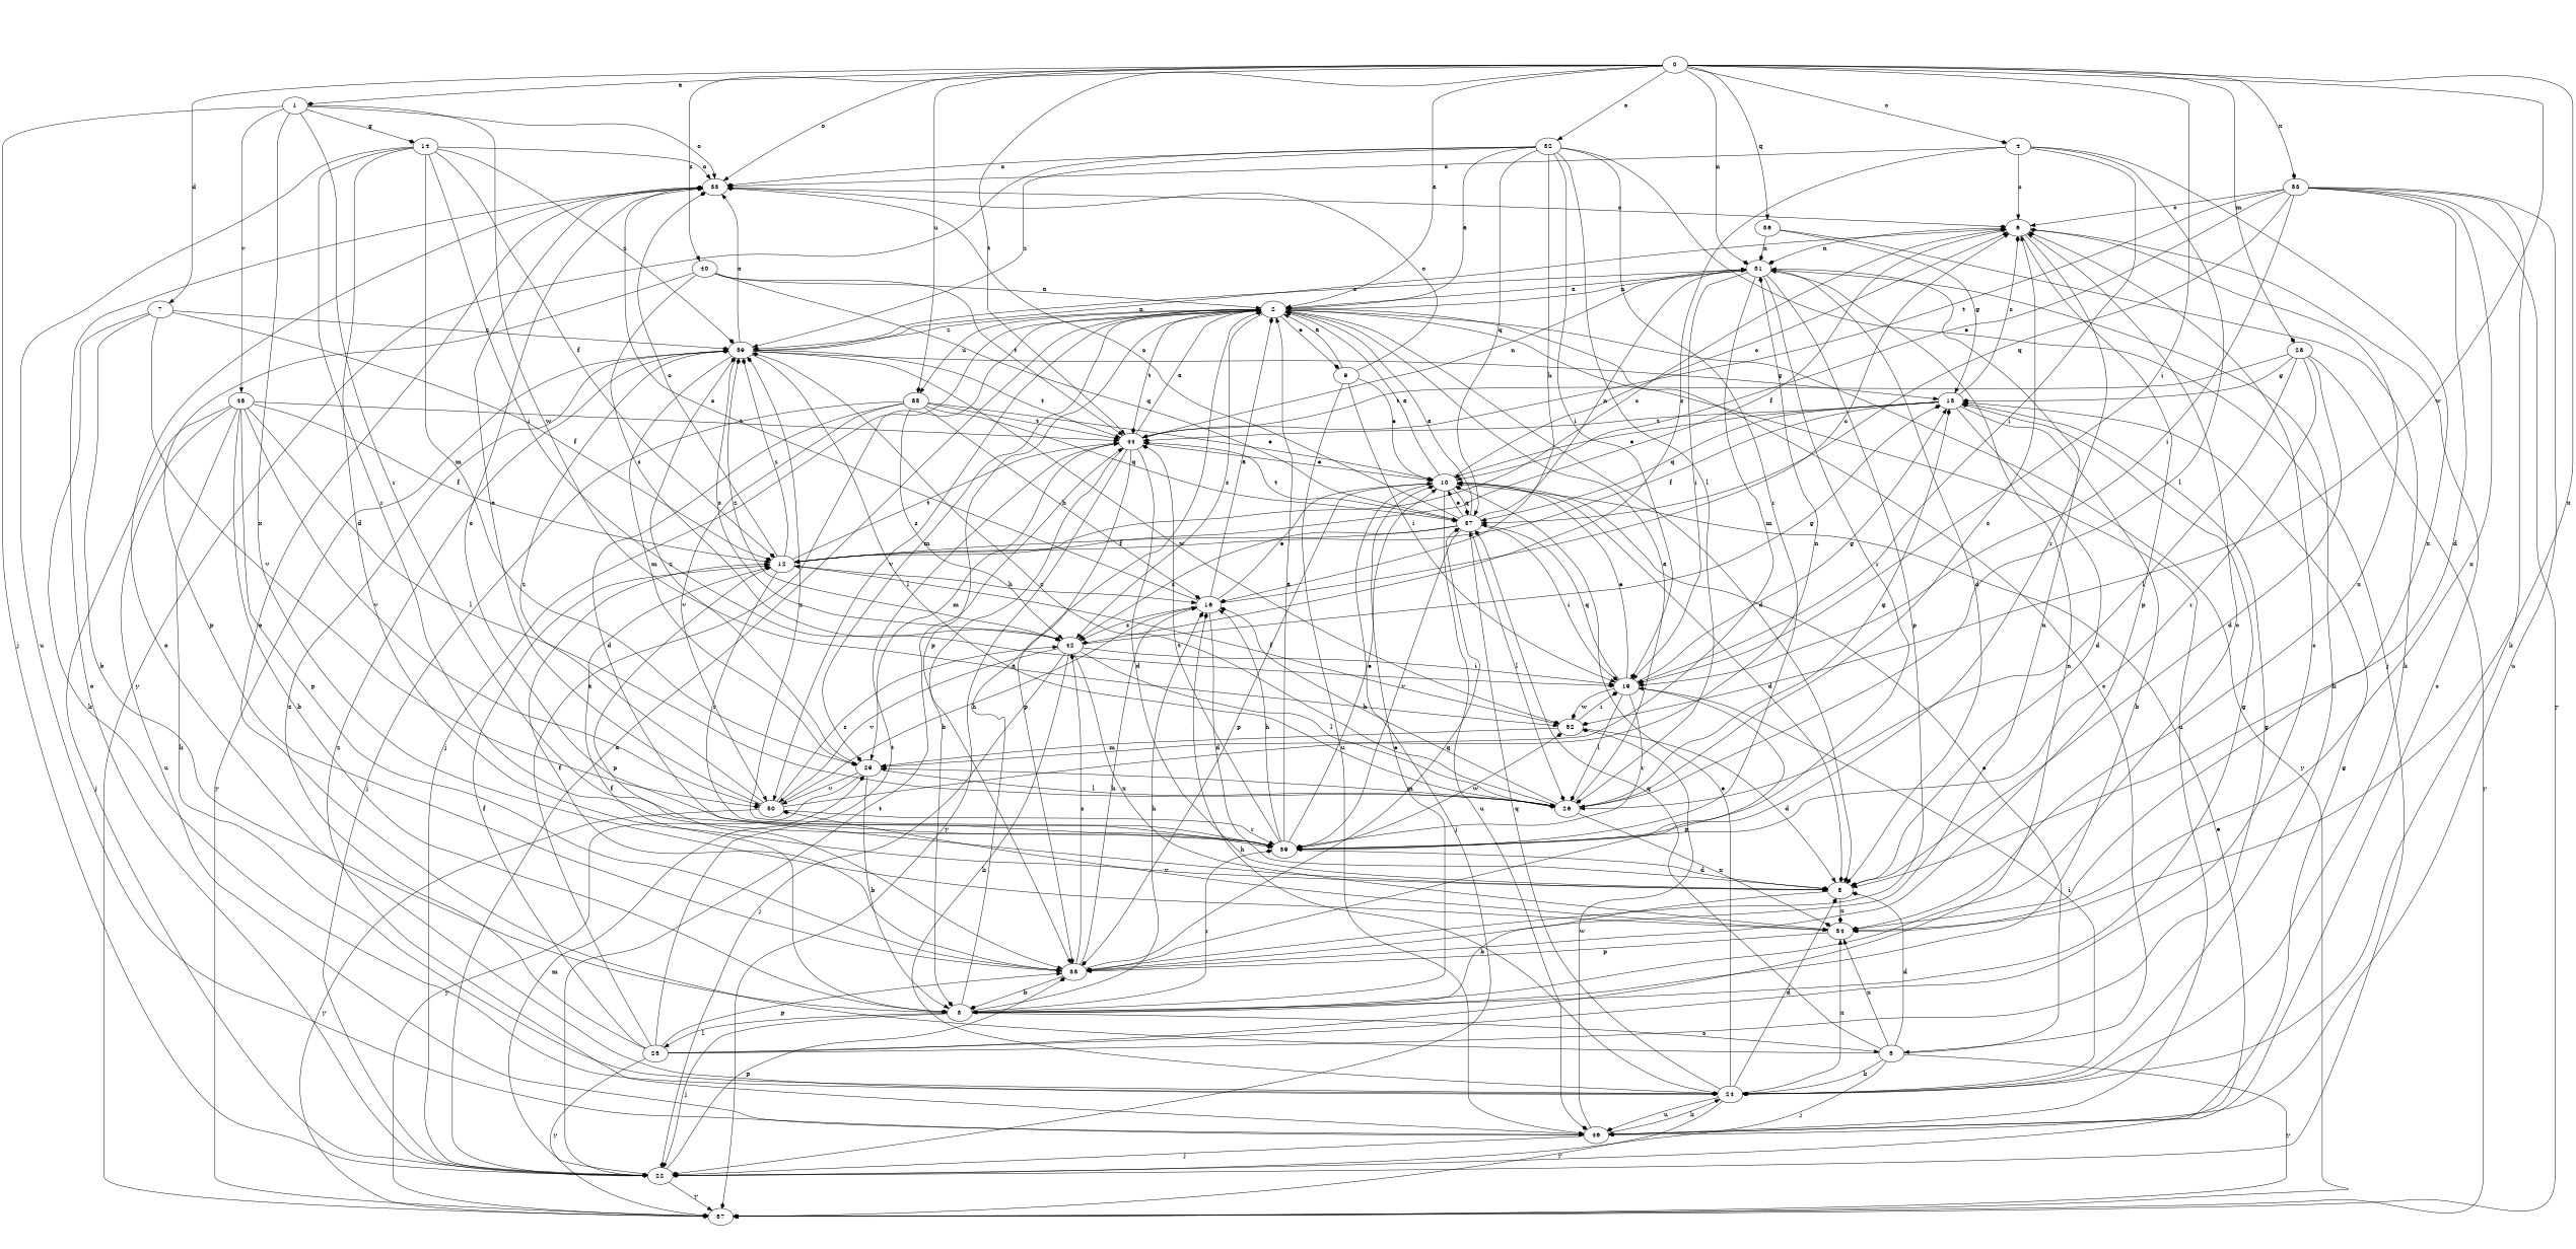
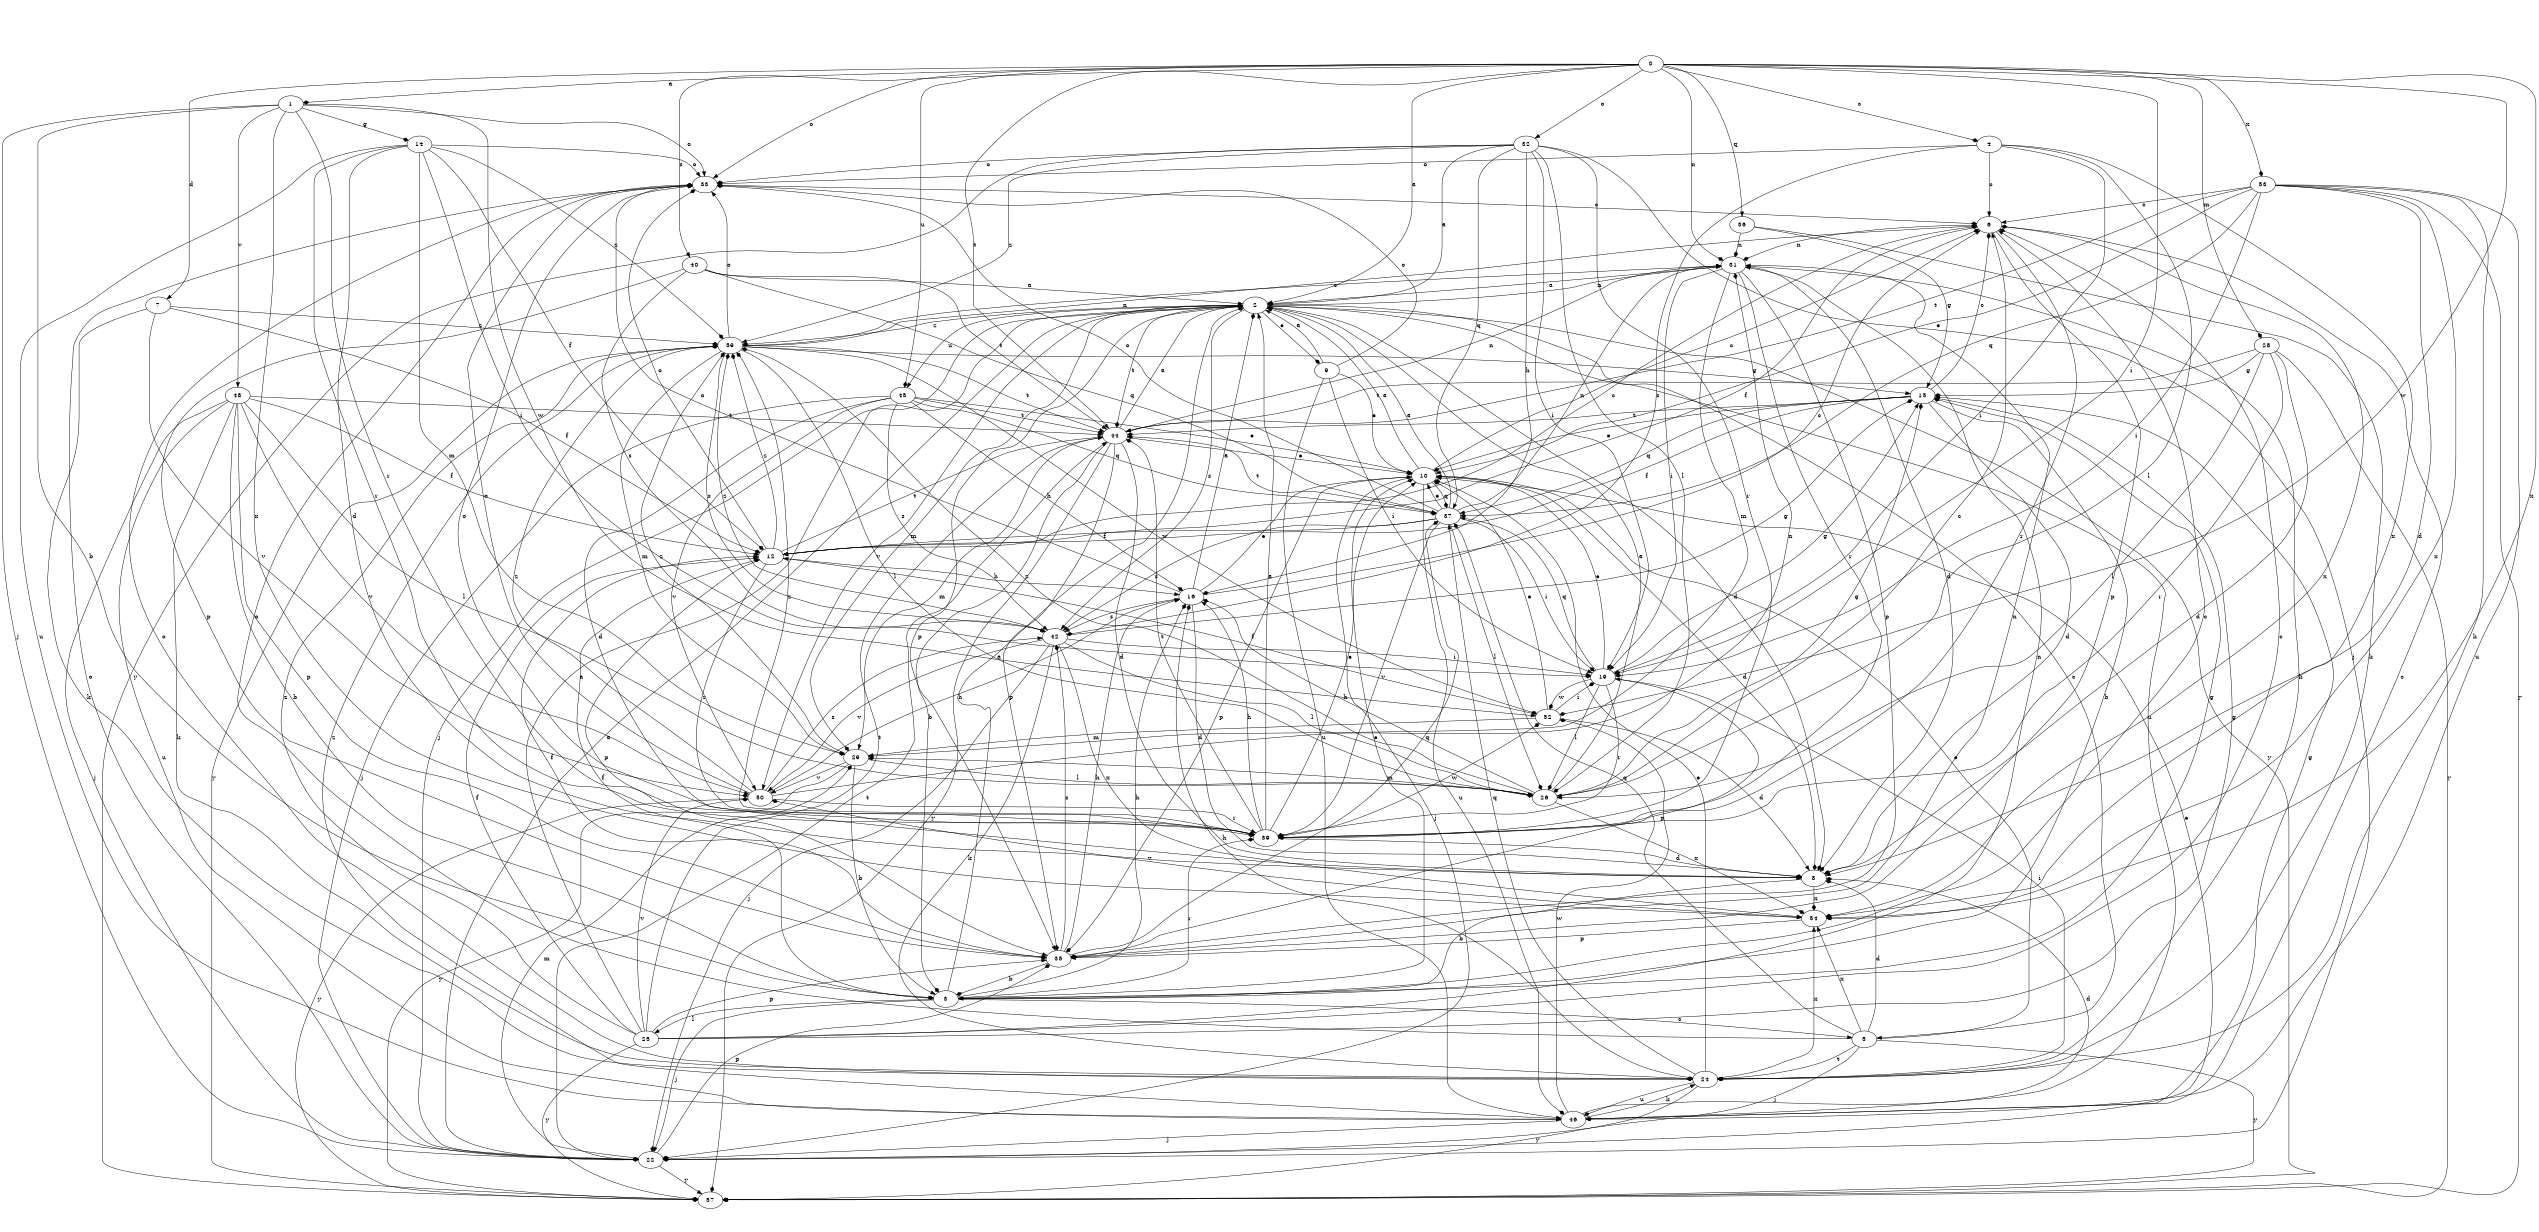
  strict digraph {
    edge [arrowhead=diamond]
    0
    1
    2
    4
    7
    19
    28
    31
    32
    33
    36
    40
    44
-   45 [label=85]
+   45
    52
    53
    54
    14
    22
    39
    48
    5
    8
    9
    29
    35
    42
    46
    50
    57
    59
    6
    26
    3
    12
    24
    10
    15
    37
    16
    25
    0 -> 1 [label=a]
    0 -> 2 [arrowhead=normal label=a]
    0 -> 4 [label=c]
    0 -> 7 [arrowhead=normal label=d]
    0 -> 19 [label=i]
    0 -> 28 [label=m]
    0 -> 31 [label=n]
    0 -> 32 [arrowhead=normal label=o]
    0 -> 33 [arrowhead=normal label=o]
    0 -> 36 [arrowhead=normal label=q]
    0 -> 40 [arrowhead=normal label=s]
    0 -> 44 [arrowhead=normal label=t]
    0 -> 45 [label=u]
    0 -> 52 [label=w]
    0 -> 53 [label=x]
    0 -> 54 [label=x]
    1 -> 33 [arrowhead=normal label=o]
    1 -> 52 [arrowhead=normal label=w]
    1 -> 54 [arrowhead=normal label=x]
    1 -> 14 [label=g]
    1 -> 22 [label=j]
    1 -> 39 [arrowhead=normal label=r]
    1 -> 48 [arrowhead=normal label=v]
    2 -> 31 [arrowhead=normal label=n]
    2 -> 44 [label=t]
    2 -> 45 [arrowhead=normal label=u]
    2 -> 22 [label=j]
    2 -> 5 [arrowhead=normal label=c]
    2 -> 8 [label=d]
    2 -> 9 [label=e]
    2 -> 29 [label=m]
    2 -> 35 [arrowhead=normal label=p]
    2 -> 42 [arrowhead=normal label=s]
    2 -> 46 [label=u]
    2 -> 50 [arrowhead=normal label=v]
    2 -> 57 [label=y]
    2 -> 59 [label=z]
    4 -> 19 [arrowhead=normal label=i]
    4 -> 33 [arrowhead=normal label=o]
    4 -> 54 [label=x]
    4 -> 42 [label=s]
    4 -> 6 [arrowhead=normal label=c]
    4 -> 26 [arrowhead=normal label=l]
    7 -> 50 [label=v]
    7 -> 59 [label=z]
-   7 -> 3 [arrowhead=normal label=b]
+   1 -> 3 [arrowhead=normal label=b]
    7 -> 12 [label=f]
    7 -> 24 [label=k]
    19 -> 52 [label=w]
    19 -> 39 [label=r]
    19 -> 35 [label=p]
    19 -> 26 [label=l]
    19 -> 10 [arrowhead=normal label=e]
    19 -> 15 [arrowhead=normal label=g]
    19 -> 37 [arrowhead=normal label=q]
    28 -> 44 [arrowhead=normal label=t]
    28 -> 39 [label=r]
    28 -> 8 [arrowhead=normal label=d]
    28 -> 57 [label=y]
    28 -> 26 [arrowhead=normal label=l]
    28 -> 15 [label=g]
    31 -> 2 [arrowhead=normal label=a]
    31 -> 19 [arrowhead=normal label=i]
    31 -> 39 [label=r]
    31 -> 8 [label=d]
    31 -> 29 [arrowhead=normal label=m]
    31 -> 35 [label=p]
    31 -> 24 [arrowhead=normal label=k]
    32 -> 2 [label=a]
    32 -> 19 [label=i]
    32 -> 33 [label=o]
    32 -> 22 [label=j]
    32 -> 39 [arrowhead=normal label=r]
    32 -> 57 [label=y]
    32 -> 59 [arrowhead=normal label=z]
    32 -> 26 [label=l]
    32 -> 37 [arrowhead=normal label=q]
    32 -> 16 [label=h]
    33 -> 6 [label=c]
    36 -> 31 [label=n]
    36 -> 24 [label=k]
    36 -> 15 [arrowhead=normal label=g]
    40 -> 2 [arrowhead=normal label=a]
    40 -> 44 [arrowhead=normal label=t]
    40 -> 35 [label=p]
    40 -> 42 [label=s]
    40 -> 37 [arrowhead=normal label=q]
    44 -> 2 [arrowhead=normal label=a]
    44 -> 31 [arrowhead=normal label=n]
    44 -> 8 [label=d]
    44 -> 29 [arrowhead=normal label=m]
    44 -> 35 [label=p]
    44 -> 57 [label=y]
    44 -> 3 [label=b]
    44 -> 10 [label=e]
    45 -> 44 [label=t]
    45 -> 22 [label=j]
    45 -> 8 [arrowhead=normal label=d]
    45 -> 42 [arrowhead=normal label=s]
    45 -> 50 [arrowhead=normal label=v]
    45 -> 10 [arrowhead=normal label=e]
    45 -> 37 [label=q]
    45 -> 16 [label=h]
    52 -> 19 [label=i]
    52 -> 8 [arrowhead=normal label=d]
    52 -> 29 [arrowhead=normal label=m]
    52 -> 12 [arrowhead=normal label=f]
+   52 -> 10 [label=e]
    53 -> 19 [label=i]
    53 -> 44 [arrowhead=normal label=t]
    53 -> 54 [arrowhead=normal label=x]
    53 -> 8 [arrowhead=normal label=d]
    53 -> 46 [arrowhead=normal label=u]
    53 -> 57 [arrowhead=normal label=y]
    53 -> 6 [arrowhead=normal label=c]
    53 -> 24 [label=k]
    53 -> 10 [arrowhead=normal label=e]
    53 -> 37 [label=q]
    54 -> 35 [arrowhead=normal label=p]
    54 -> 50 [label=v]
    14 -> 19 [label=i]
    14 -> 33 [arrowhead=normal label=o]
    14 -> 39 [label=r]
    14 -> 8 [arrowhead=normal label=d]
    14 -> 29 [label=m]
    14 -> 46 [arrowhead=normal label=u]
    14 -> 59 [label=z]
    14 -> 12 [label=f]
    22 -> 2 [arrowhead=normal label=a]
    22 -> 33 [label=o]
    22 -> 44 [arrowhead=normal label=t]
    22 -> 29 [label=m]
    22 -> 35 [label=p]
    22 -> 57 [arrowhead=normal label=y]
    22 -> 10 [arrowhead=normal label=e]
    39 -> 2 [arrowhead=normal label=a]
    39 -> 33 [arrowhead=normal label=o]
    39 -> 44 [label=t]
    39 -> 52 [label=w]
    39 -> 8 [label=d]
    39 -> 59 [label=z]
    39 -> 10 [arrowhead=normal label=e]
    39 -> 16 [arrowhead=normal label=h]
    48 -> 44 [arrowhead=normal label=t]
    48 -> 22 [label=j]
    48 -> 35 [arrowhead=normal label=p]
    48 -> 46 [arrowhead=normal label=u]
    48 -> 50 [arrowhead=normal label=v]
    48 -> 26 [label=l]
    48 -> 3 [label=b]
    48 -> 12 [label=f]
    48 -> 24 [label=k]
    5 -> 33 [label=o]
    5 -> 54 [arrowhead=normal label=x]
    5 -> 22 [label=j]
    5 -> 8 [label=d]
    5 -> 57 [arrowhead=normal label=y]
-   5 -> 24 [arrowhead=normal label=k]
+   5 -> 24 [arrowhead=normal label=t]
    5 -> 10 [arrowhead=normal label=e]
    5 -> 37 [label=q]
    8 -> 54 [label=x]
    8 -> 3 [arrowhead=normal label=b]
    9 -> 2 [arrowhead=normal label=a]
    9 -> 19 [arrowhead=normal label=i]
    9 -> 33 [label=o]
    9 -> 46 [arrowhead=normal label=u]
    9 -> 10 [label=e]
    29 -> 50 [arrowhead=normal label=v]
    29 -> 57 [arrowhead=normal label=y]
    29 -> 59 [label=z]
    29 -> 26 [arrowhead=normal label=l]
    29 -> 3 [arrowhead=normal label=b]
    35 -> 31 [arrowhead=normal label=n]
    35 -> 42 [label=s]
    35 -> 3 [label=b]
    35 -> 12 [arrowhead=normal label=f]
    35 -> 37 [label=q]
    35 -> 16 [arrowhead=normal label=h]
    42 -> 19 [arrowhead=normal label=i]
    42 -> 54 [arrowhead=normal label=x]
    42 -> 22 [label=j]
    42 -> 50 [arrowhead=normal label=v]
    42 -> 59 [label=z]
    42 -> 26 [label=l]
    42 -> 24 [label=k]
    42 -> 15 [label=g]
    46 -> 52 [label=w]
    46 -> 22 [arrowhead=normal label=j]
-   24 -> 8 [label=d]
+   46 -> 8 [label=d]
    46 -> 59 [arrowhead=normal label=z]
    46 -> 6 [label=c]
    46 -> 24 [arrowhead=normal label=k]
    46 -> 15 [arrowhead=normal label=g]
    50 -> 31 [label=n]
    50 -> 33 [label=o]
    50 -> 39 [arrowhead=normal label=r]
    50 -> 42 [arrowhead=normal label=s]
    50 -> 57 [label=y]
    50 -> 59 [label=z]
    50 -> 16 [arrowhead=normal label=h]
    59 -> 31 [arrowhead=normal label=n]
    59 -> 33 [arrowhead=normal label=o]
    59 -> 44 [arrowhead=normal label=t]
    59 -> 52 [label=w]
    59 -> 29 [arrowhead=normal label=m]
    59 -> 42 [arrowhead=normal label=s]
    59 -> 57 [label=y]
    59 -> 6 [label=c]
    59 -> 26 [label=l]
    59 -> 15 [arrowhead=normal label=g]
    6 -> 31 [label=n]
    6 -> 54 [label=x]
    6 -> 39 [arrowhead=normal label=r]
    6 -> 35 [label=p]
    6 -> 12 [arrowhead=normal label=f]
    26 -> 2 [label=a]
    26 -> 54 [label=x]
    26 -> 29 [label=m]
    26 -> 59 [label=z]
    26 -> 6 [arrowhead=normal label=c]
    26 -> 15 [label=g]
    26 -> 16 [label=h]
    3 -> 2 [label=a]
    3 -> 22 [arrowhead=normal label=j]
    3 -> 39 [label=r]
    3 -> 5 [arrowhead=normal label=c]
    3 -> 6 [arrowhead=normal label=c]
    3 -> 12 [label=f]
    3 -> 10 [label=e]
    3 -> 15 [label=g]
    3 -> 16 [label=h]
    3 -> 25 [arrowhead=normal label=l]
    12 -> 33 [label=o]
    12 -> 44 [arrowhead=normal label=t]
    12 -> 39 [label=r]
    12 -> 35 [arrowhead=normal label=p]
    12 -> 59 [label=z]
    12 -> 6 [label=c]
    12 -> 16 [arrowhead=normal label=h]
    24 -> 19 [arrowhead=normal label=i]
    24 -> 33 [label=o]
    24 -> 54 [arrowhead=normal label=x]
    24 -> 46 [label=u]
    24 -> 57 [label=y]
    24 -> 10 [label=e]
    24 -> 37 [arrowhead=normal label=q]
    24 -> 16 [label=h]
    10 -> 2 [arrowhead=normal label=a]
    10 -> 22 [label=j]
    10 -> 8 [label=d]
    10 -> 35 [label=p]
    10 -> 46 [label=u]
    10 -> 6 [label=c]
    10 -> 37 [label=q]
    15 -> 44 [label=t]
    15 -> 8 [label=d]
    15 -> 6 [label=c]
    15 -> 3 [arrowhead=normal label=b]
    15 -> 12 [arrowhead=normal label=f]
    15 -> 10 [label=e]
    15 -> 37 [arrowhead=normal label=q]
    37 -> 2 [arrowhead=normal label=a]
    37 -> 19 [label=i]
    37 -> 31 [arrowhead=normal label=n]
    37 -> 33 [label=o]
    37 -> 44 [label=t]
    37 -> 39 [label=v]
    37 -> 42 [arrowhead=normal label=s]
    37 -> 26 [label=l]
    37 -> 12 [arrowhead=normal label=f]
    37 -> 10 [arrowhead=normal label=e]
    16 -> 2 [label=a]
    16 -> 33 [label=o]
    16 -> 8 [label=d]
    16 -> 42 [arrowhead=normal label=s]
    16 -> 6 [arrowhead=normal label=c]
    16 -> 10 [arrowhead=normal label=e]
    25 -> 2 [label=a]
    25 -> 31 [arrowhead=normal label=n]
    25 -> 44 [arrowhead=normal label=t]
    25 -> 35 [arrowhead=normal label=p]
+   25 -> 50 [label=v]
    25 -> 57 [label=y]
    25 -> 59 [label=z]
    25 -> 6 [label=c]
    25 -> 12 [arrowhead=normal label=f]
    25 -> 15 [arrowhead=normal label=g]
  }
